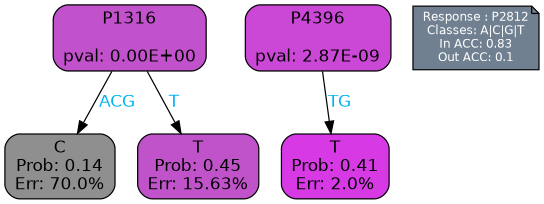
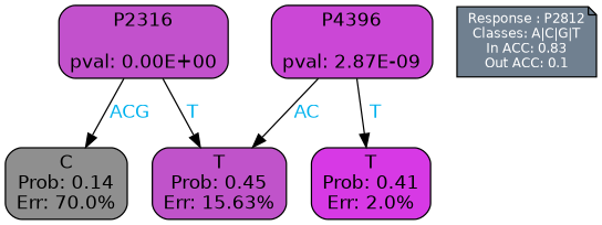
  digraph {
    ranksep=equally
    splines=polylines
    node [color=black fontname=helvetica shape=box style="filled, rounded"]
    edge [fontcolor=deepskyblue2 fontname=helvetica]
    n1 [fillcolor="#8f8f8f" label="C\nProb: 0.14\nErr: 70.0%"]
    n2 [fillcolor="#c053ca" label="T\nProb: 0.45\nErr: 15.63%"]
    n3 [fillcolor="#d739e5" label="T\nProb: 0.41\nErr: 2.0%"]
    n4 [align=left fillcolor=slategray fontcolor=white fontsize=10 label="Response : P2812\nClasses: A|C|G|T\nIn ACC: 0.83\nOut ACC: 0.1\n" shape=note style=filled]
-   n5 [fillcolor="#c251cc" label="P1316\n\npval: 0.00E+00"]
+   n5 [fillcolor="#c251cc" label="P2316\n\npval: 0.00E+00"]
    n6 [fillcolor="#cb47d6" label="P4396\n\npval: 2.87E-09"]
    subgraph sub_1 {
      rank=same
      n1
      n2
      n3
    }
    subgraph sub_2 {
      rank=same
      n4
      n5
    }
    n5 -> n1 [label=ACG]
    n5 -> n2 [label=T]
-   n6 -> n3 [label=TG]
+   n6 -> n2 [label=AC]
+   n6 -> n3 [label=T]
  }
